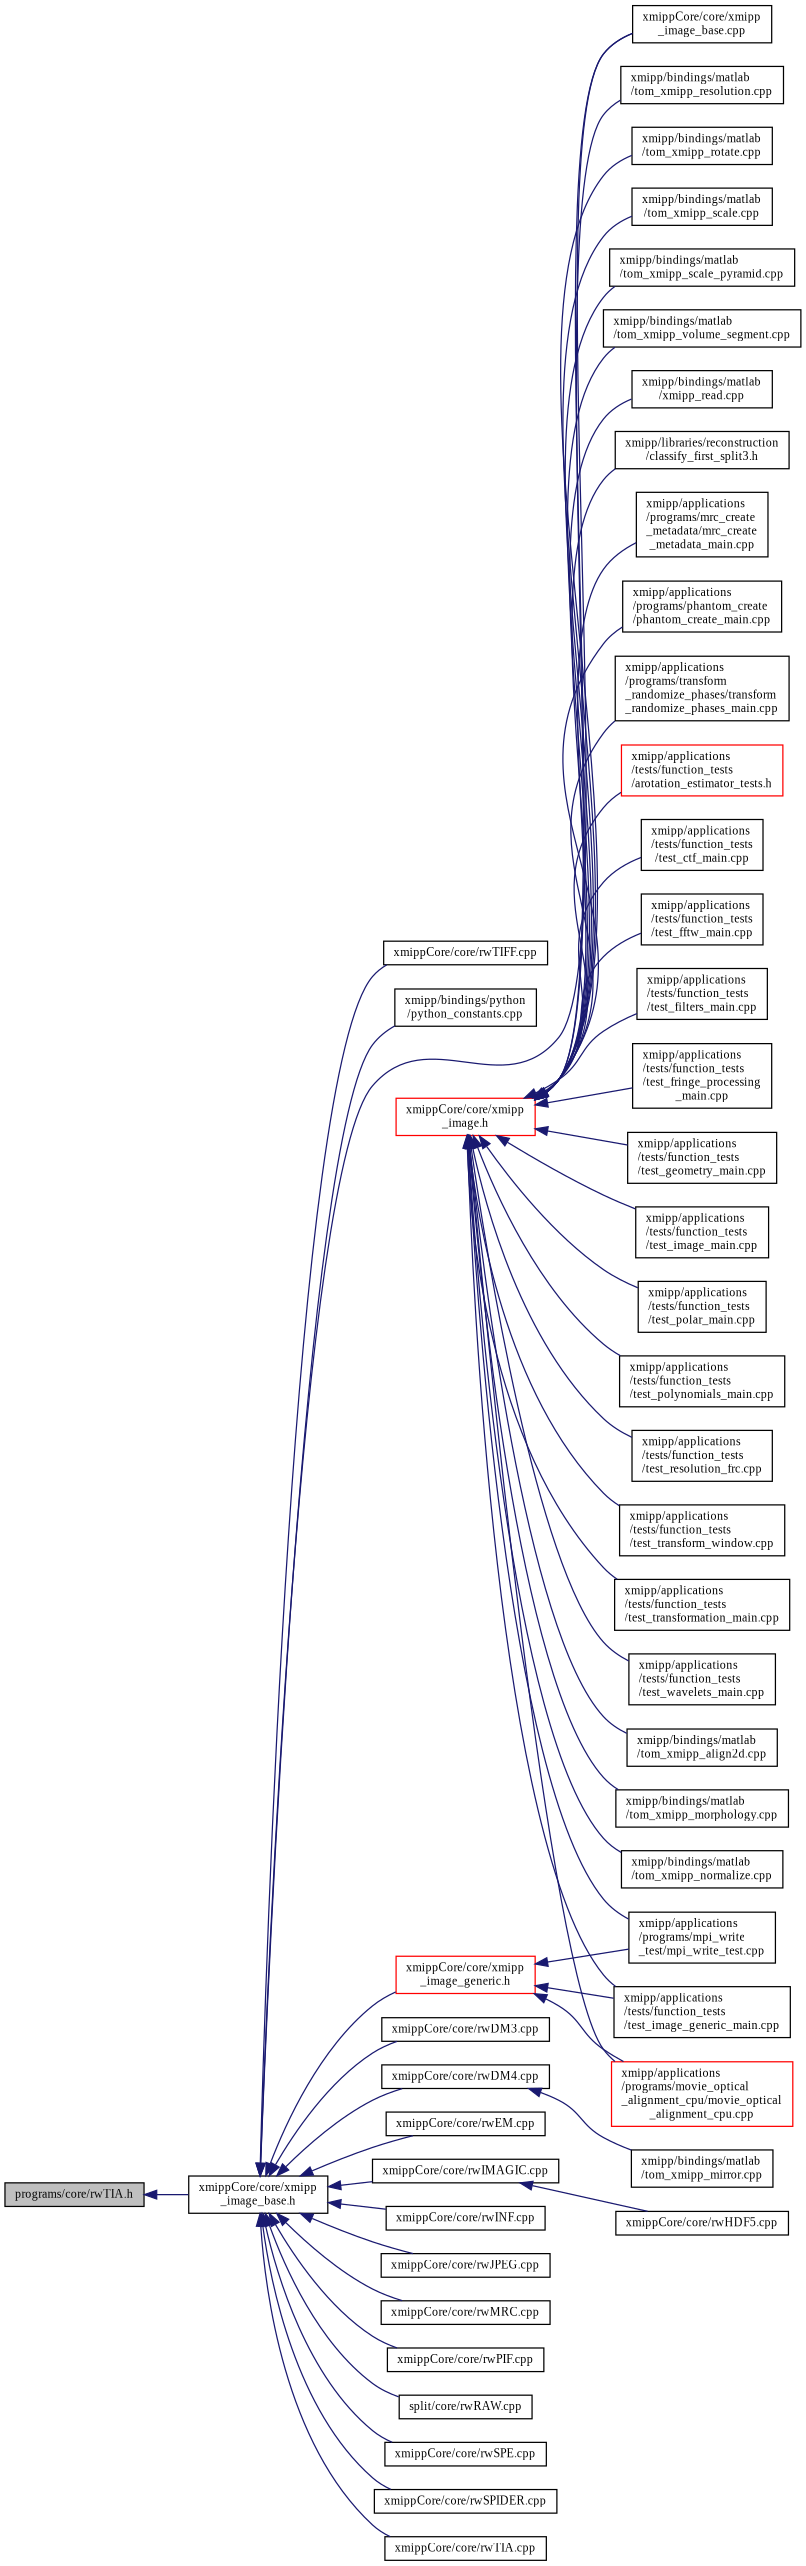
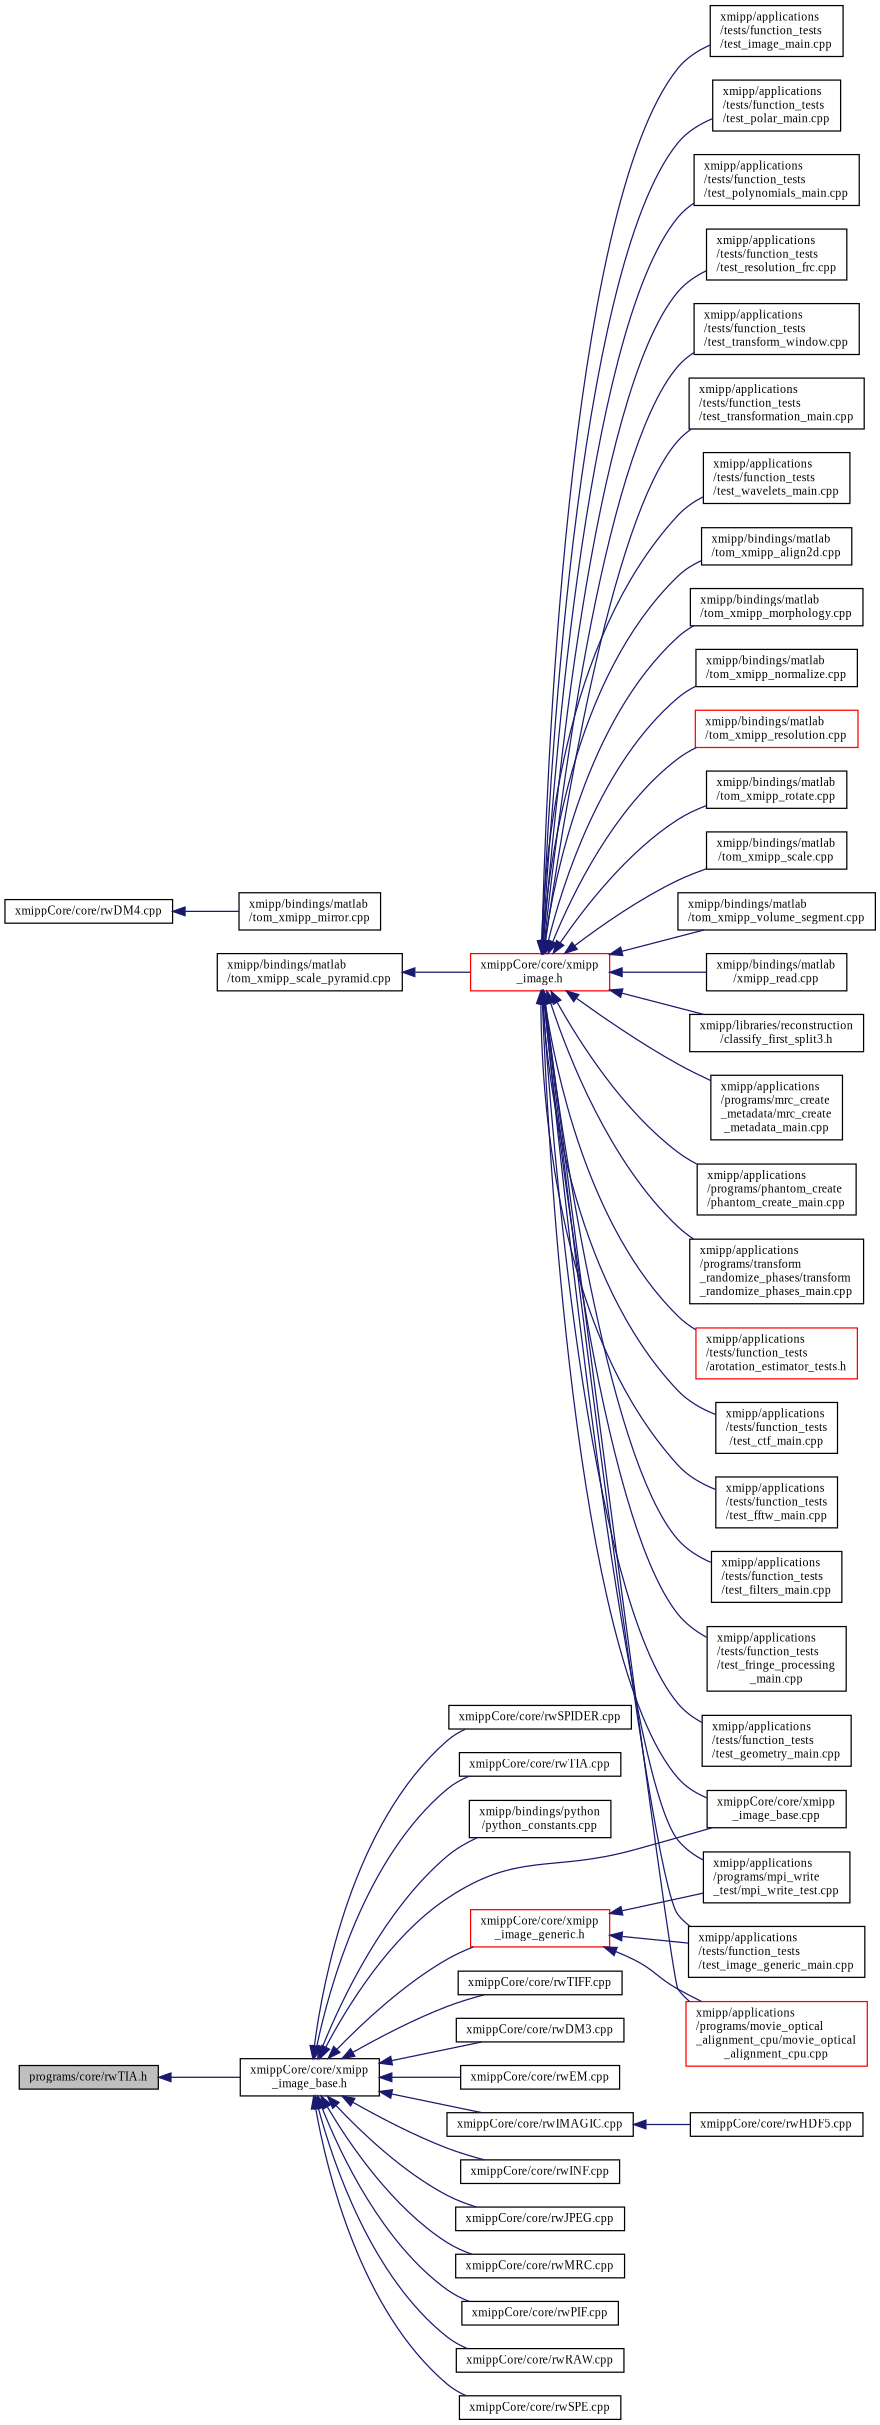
  digraph {
    fontname="Liberation Serif"
    rankdir=LR
    node [color=black fillcolor=white fontname="Liberation Serif" fontsize=10 shape=record style=filled]
    edge [color=midnightblue dir=back fontname="Liberation Serif" fontsize=10 labelfontname=Helvetica labelfontsize=10 style=solid]
    n1 [fillcolor=grey75 fontcolor=black height=0.2 label="programs/core/rwTIA.h" width=0.4]
    n2 [height=0.2 label="xmippCore/core/xmipp\l_image_base.h" width=0.4]
    n3 [height=0.2 label="xmipp/bindings/python\l/python_constants.cpp" width=0.4]
    n4 [height=0.2 label="xmippCore/core/xmipp\l_image_base.cpp" width=0.4]
    n5 [color=red height=0.2 label="xmippCore/core/xmipp\l_image_generic.h" width=0.4]
    n6 [height=0.2 label="xmippCore/core/rwDM3.cpp" width=0.4]
    n7 [height=0.2 label="xmippCore/core/rwDM4.cpp" width=0.4]
    n8 [height=0.2 label="xmippCore/core/rwEM.cpp" width=0.4]
    n9 [height=0.2 label="xmippCore/core/rwIMAGIC.cpp" width=0.4]
    n10 [height=0.2 label="xmippCore/core/rwINF.cpp" width=0.4]
    n11 [height=0.2 label="xmippCore/core/rwJPEG.cpp" width=0.4]
    n12 [height=0.2 label="xmippCore/core/rwMRC.cpp" width=0.4]
    n13 [height=0.2 label="xmippCore/core/rwPIF.cpp" width=0.4]
-   n14 [height=0.2 label="split/core/rwRAW.cpp" width=0.4]
+   n14 [height=0.2 label="xmippCore/core/rwRAW.cpp" width=0.4]
    n15 [height=0.2 label="xmippCore/core/rwSPE.cpp" width=0.4]
    n16 [height=0.2 label="xmippCore/core/rwSPIDER.cpp" width=0.4]
    n17 [height=0.2 label="xmippCore/core/rwTIA.cpp" width=0.4]
    n18 [height=0.2 label="xmippCore/core/rwTIFF.cpp" width=0.4]
    n19 [color=red height=0.2 label="xmippCore/core/xmipp\l_image.h" width=0.4]
    n20 [height=0.2 label="xmipp/libraries/reconstruction\l/classify_first_split3.h" width=0.4]
    n21 [color=red height=0.2 label="xmipp/applications\l/programs/movie_optical\l_alignment_cpu/movie_optical\l_alignment_cpu.cpp" width=0.4]
    n22 [height=0.2 label="xmipp/applications\l/programs/mpi_write\l_test/mpi_write_test.cpp" width=0.4]
    n23 [height=0.2 label="xmipp/applications\l/programs/mrc_create\l_metadata/mrc_create\l_metadata_main.cpp" width=0.4]
    n24 [height=0.2 label="xmipp/applications\l/programs/phantom_create\l/phantom_create_main.cpp" width=0.4]
    n25 [height=0.2 label="xmipp/applications\l/programs/transform\l_randomize_phases/transform\l_randomize_phases_main.cpp" width=0.4]
    n26 [color=red height=0.2 label="xmipp/applications\l/tests/function_tests\l/arotation_estimator_tests.h" width=0.4]
    n27 [height=0.2 label="xmipp/applications\l/tests/function_tests\l/test_ctf_main.cpp" width=0.4]
    n28 [height=0.2 label="xmipp/applications\l/tests/function_tests\l/test_fftw_main.cpp" width=0.4]
    n29 [height=0.2 label="xmipp/applications\l/tests/function_tests\l/test_filters_main.cpp" width=0.4]
    n30 [height=0.2 label="xmipp/applications\l/tests/function_tests\l/test_fringe_processing\l_main.cpp" width=0.4]
    n31 [height=0.2 label="xmipp/applications\l/tests/function_tests\l/test_geometry_main.cpp" width=0.4]
    n32 [height=0.2 label="xmipp/applications\l/tests/function_tests\l/test_image_generic_main.cpp" width=0.4]
    n33 [height=0.2 label="xmipp/applications\l/tests/function_tests\l/test_image_main.cpp" width=0.4]
    n34 [height=0.2 label="xmipp/applications\l/tests/function_tests\l/test_polar_main.cpp" width=0.4]
    n35 [height=0.2 label="xmipp/applications\l/tests/function_tests\l/test_polynomials_main.cpp" width=0.4]
    n36 [height=0.2 label="xmipp/applications\l/tests/function_tests\l/test_resolution_frc.cpp" width=0.4]
    n37 [height=0.2 label="xmipp/applications\l/tests/function_tests\l/test_transform_window.cpp" width=0.4]
    n38 [height=0.2 label="xmipp/applications\l/tests/function_tests\l/test_transformation_main.cpp" width=0.4]
    n39 [height=0.2 label="xmipp/applications\l/tests/function_tests\l/test_wavelets_main.cpp" width=0.4]
    n40 [height=0.2 label="xmipp/bindings/matlab\l/tom_xmipp_align2d.cpp" width=0.4]
    n41 [height=0.2 label="xmipp/bindings/matlab\l/tom_xmipp_morphology.cpp" width=0.4]
    n42 [height=0.2 label="xmipp/bindings/matlab\l/tom_xmipp_normalize.cpp" width=0.4]
-   n43 [height=0.2 label="xmipp/bindings/matlab\l/tom_xmipp_resolution.cpp" width=0.4]
+   n43 [color=red height=0.2 label="xmipp/bindings/matlab\l/tom_xmipp_resolution.cpp" width=0.4]
    n44 [height=0.2 label="xmipp/bindings/matlab\l/tom_xmipp_rotate.cpp" width=0.4]
    n45 [height=0.2 label="xmipp/bindings/matlab\l/tom_xmipp_scale.cpp" width=0.4]
    n46 [height=0.2 label="xmipp/bindings/matlab\l/tom_xmipp_scale_pyramid.cpp" width=0.4]
    n47 [height=0.2 label="xmipp/bindings/matlab\l/tom_xmipp_volume_segment.cpp" width=0.4]
    n48 [height=0.2 label="xmipp/bindings/matlab\l/xmipp_read.cpp" width=0.4]
    n49 [height=0.2 label="xmipp/bindings/matlab\l/tom_xmipp_mirror.cpp" width=0.4]
    n50 [height=0.2 label="xmippCore/core/rwHDF5.cpp" width=0.4]
    n1 -> n2
    n2 -> n3
    n2 -> n4
    n2 -> n5
    n2 -> n6
-   n2 -> n7
    n2 -> n8
    n2 -> n9
    n2 -> n10
    n2 -> n11
    n2 -> n12
    n2 -> n13
    n2 -> n14
    n2 -> n15
    n2 -> n16
    n2 -> n17
    n2 -> n18
    n5 -> n21
    n5 -> n22
    n5 -> n32
    n7 -> n49
    n9 -> n50
    n19 -> n4
    n19 -> n20
    n19 -> n21
    n19 -> n22
    n19 -> n23
    n19 -> n24
    n19 -> n25
    n19 -> n26
    n19 -> n27
    n19 -> n28
    n19 -> n29
    n19 -> n30
    n19 -> n31
    n19 -> n32
    n19 -> n33
    n19 -> n34
    n19 -> n35
    n19 -> n36
    n19 -> n37
    n19 -> n38
    n19 -> n39
    n19 -> n40
    n19 -> n41
    n19 -> n42
    n19 -> n43
    n19 -> n44
    n19 -> n45
-   n19 -> n46
+   n46 -> n19
    n19 -> n47
    n19 -> n48
  }
